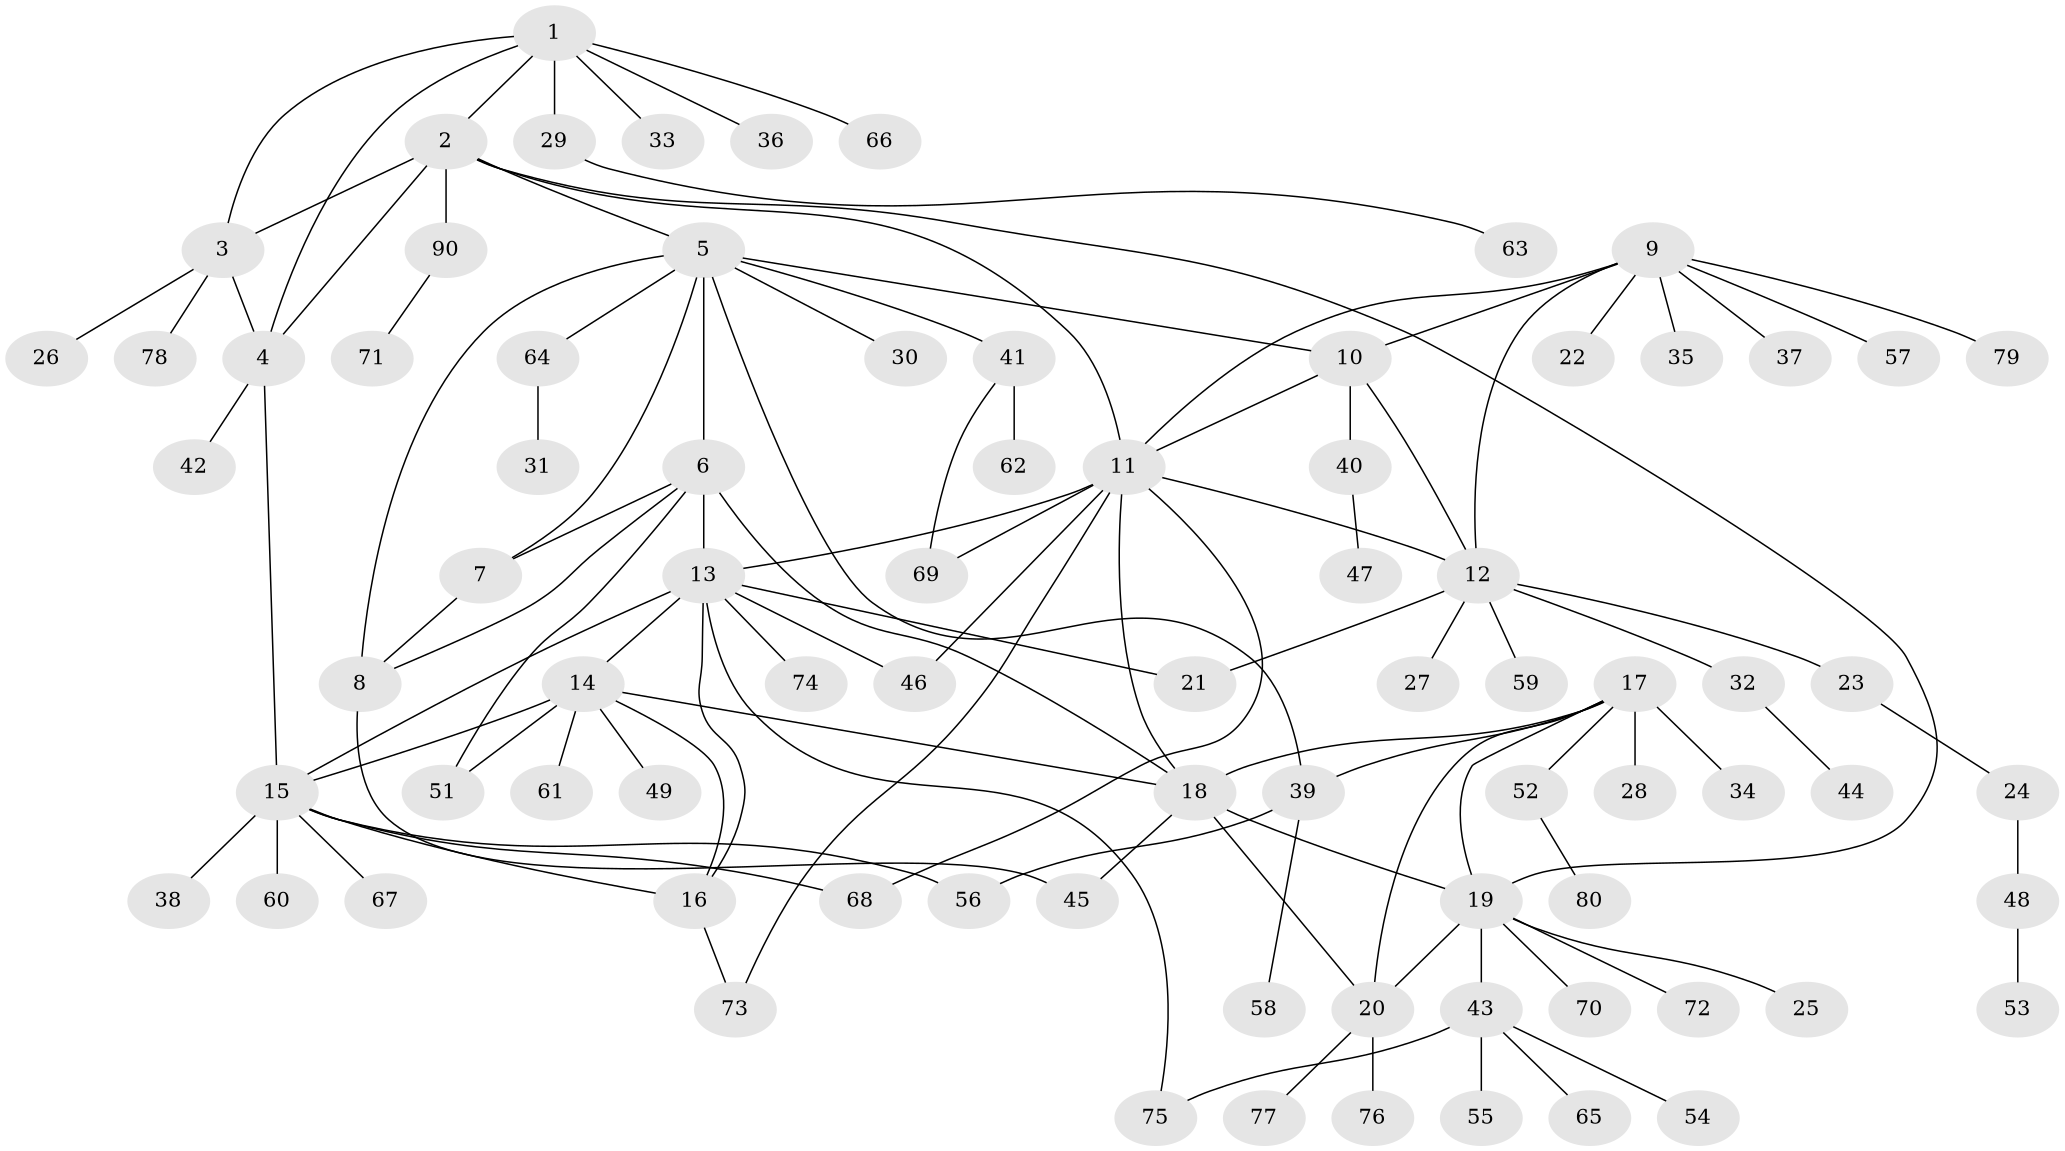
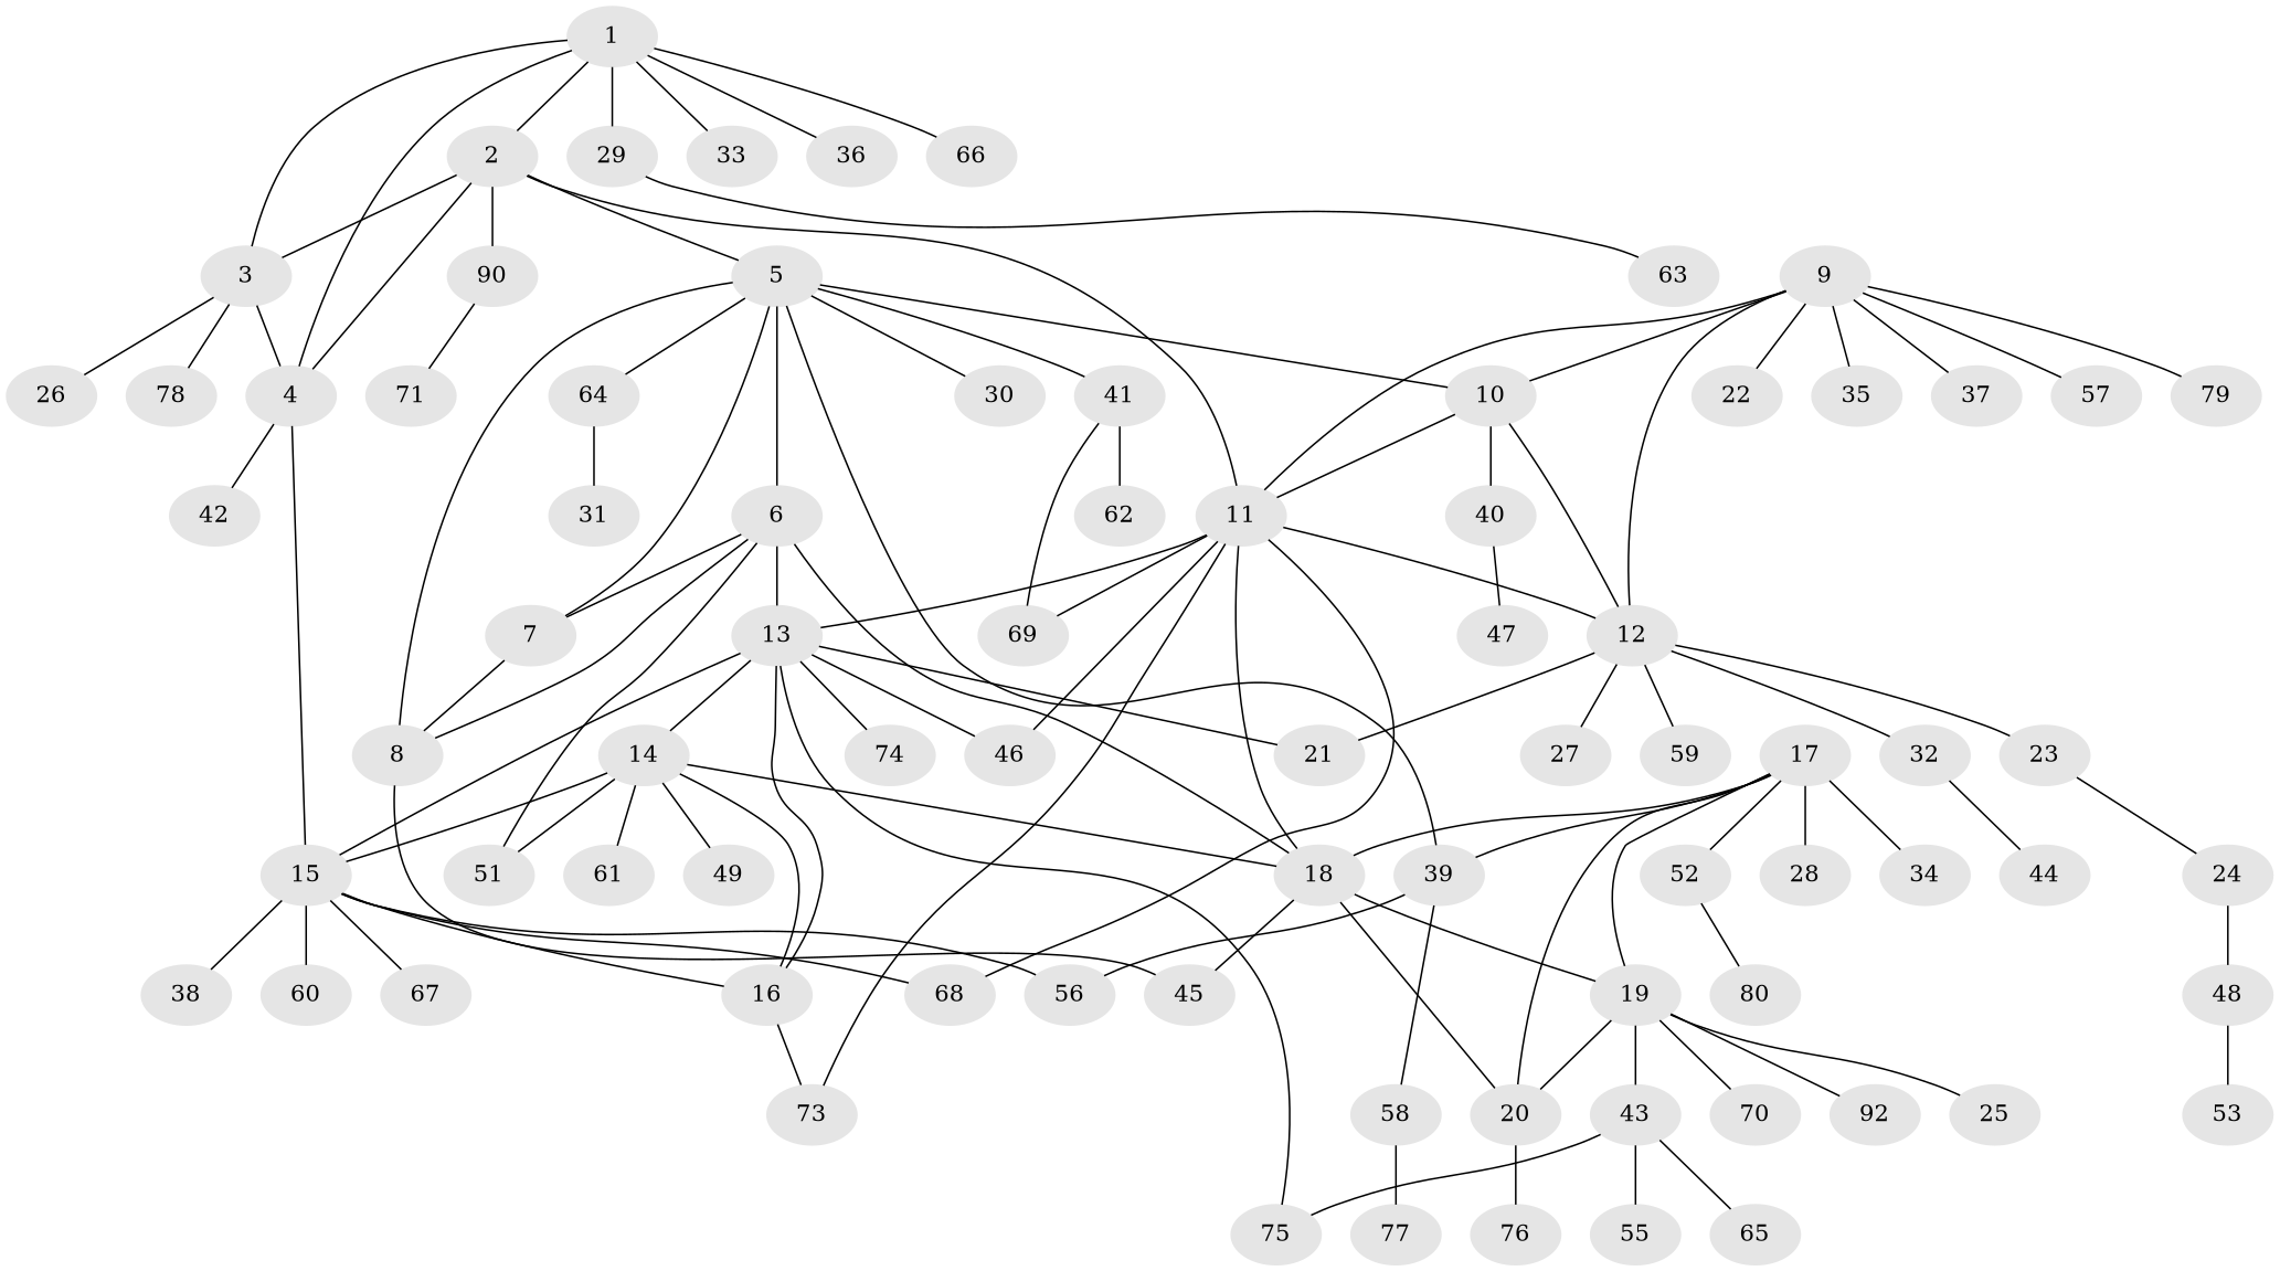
  graph {
    node [color=gray90 style=filled]
    1
    2
    3
    4
    29
    33
    36
    66
    5
    11
    19
    n12 [label=90]
    26
    78
    15
    42
    63
    6
    7
    8
    10
    30
    39
    41
    64
    13
    18
    12
    46
    68
    69
    73
    20
    25
    43
    70
-   72
+   72 [label=92]
    71
    16
    38
    56
    60
    67
    51
    45
    40
    58
    62
    31
    21
    14
    74
    75
    9
    22
    35
    37
    57
    79
    23
    27
    32
    59
    47
    24
    44
    49
    61
    17
    28
    34
    52
    76
    77
    80
-   54
    55
    65
    48
    53
    1 -- 2
    1 -- 3
    1 -- 4
    1 -- 29
    1 -- 33
    1 -- 36
    1 -- 66
    2 -- 3
    2 -- 4
    2 -- 5
    2 -- 11
-   2 -- 19
    2 -- n12
    3 -- 4
    3 -- 26
    3 -- 78
    4 -- 15
    4 -- 42
    29 -- 63
    5 -- 6
    5 -- 7
    5 -- 8
    5 -- 10
    5 -- 30
    5 -- 39
    5 -- 41
    5 -- 64
    11 -- 13
    11 -- 18
    11 -- 12
    11 -- 46
    11 -- 68
    11 -- 69
    11 -- 73
    19 -- 20
    19 -- 25
    19 -- 43
    19 -- 70
    19 -- 72
    n12 -- 71
    15 -- 68
    15 -- 16
    15 -- 38
    15 -- 56
    15 -- 60
    15 -- 67
    6 -- 7
    6 -- 8
    6 -- 13
    6 -- 18
    6 -- 51
    7 -- 8
    8 -- 45
    10 -- 11
    10 -- 12
    10 -- 40
    39 -- 56
    39 -- 58
    41 -- 69
    41 -- 62
    64 -- 31
    13 -- 15
    13 -- 46
    13 -- 16
    13 -- 21
    13 -- 14
    13 -- 74
    13 -- 75
    18 -- 19
    18 -- 20
    18 -- 45
    12 -- 21
    12 -- 23
    12 -- 27
    12 -- 32
    12 -- 59
    20 -- 76
-   20 -- 77
+   58 -- 77
    43 -- 75
-   43 -- 54
    43 -- 55
    43 -- 65
    16 -- 73
    40 -- 47
    14 -- 15
    14 -- 18
    14 -- 16
    14 -- 51
    14 -- 49
    14 -- 61
    9 -- 11
    9 -- 10
    9 -- 12
    9 -- 22
    9 -- 35
    9 -- 37
    9 -- 57
    9 -- 79
    23 -- 24
    32 -- 44
    24 -- 48
    17 -- 19
    17 -- 39
    17 -- 18
    17 -- 20
    17 -- 28
    17 -- 34
    17 -- 52
    52 -- 80
    48 -- 53
  }
